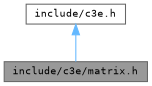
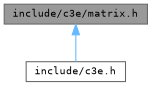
  digraph {
    fontname="DejaVu Sans Mono"
    node [fontname="DejaVu Sans Mono" fontsize=10 shape=box style=filled]
    n1 [color=gray40 fillcolor=grey60 fontcolor=black height=0.2 label="include/c3e/matrix.h" width=0.4]
    n2 [color=grey40 fillcolor=white height=0.2 label="include/c3e.h" width=0.4]
-   n2 -> n1 [color=steelblue1 dir=back fontname="DejaVu Sans Mono" fontsize=10 labelfontname=Helvetica labelfontsize=10 style=solid]
+   n1 -> n2 [color=steelblue1 dir=back fontname="DejaVu Sans Mono" fontsize=10 labelfontname=Helvetica labelfontsize=10 style=solid]
  }
